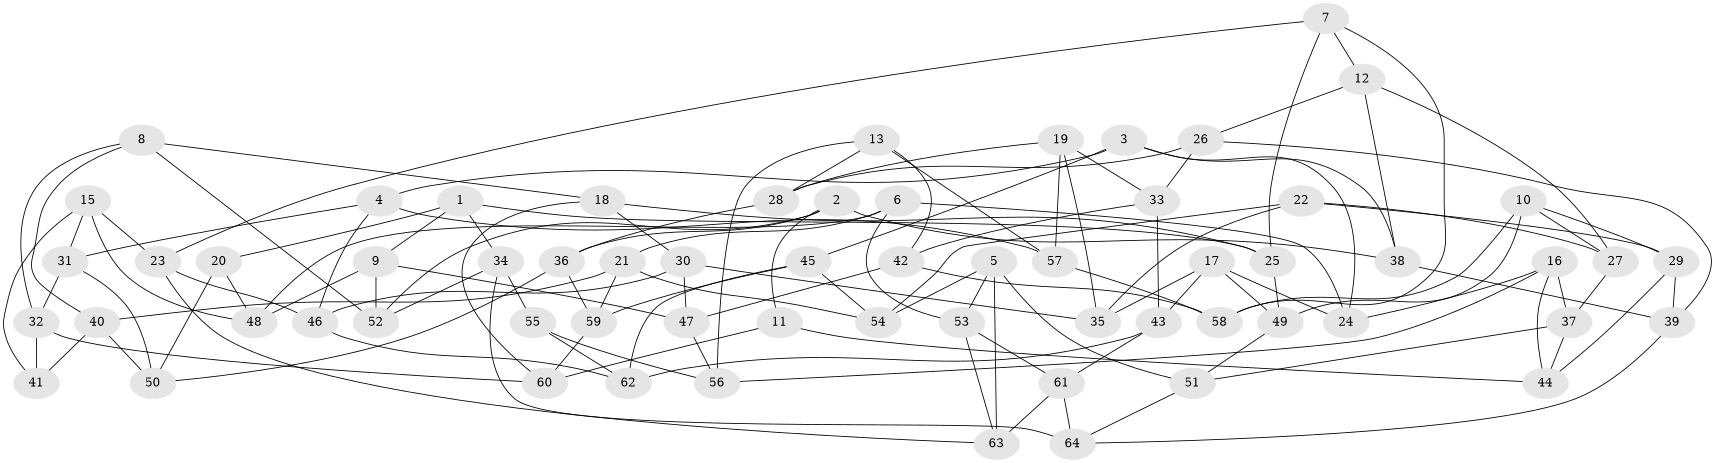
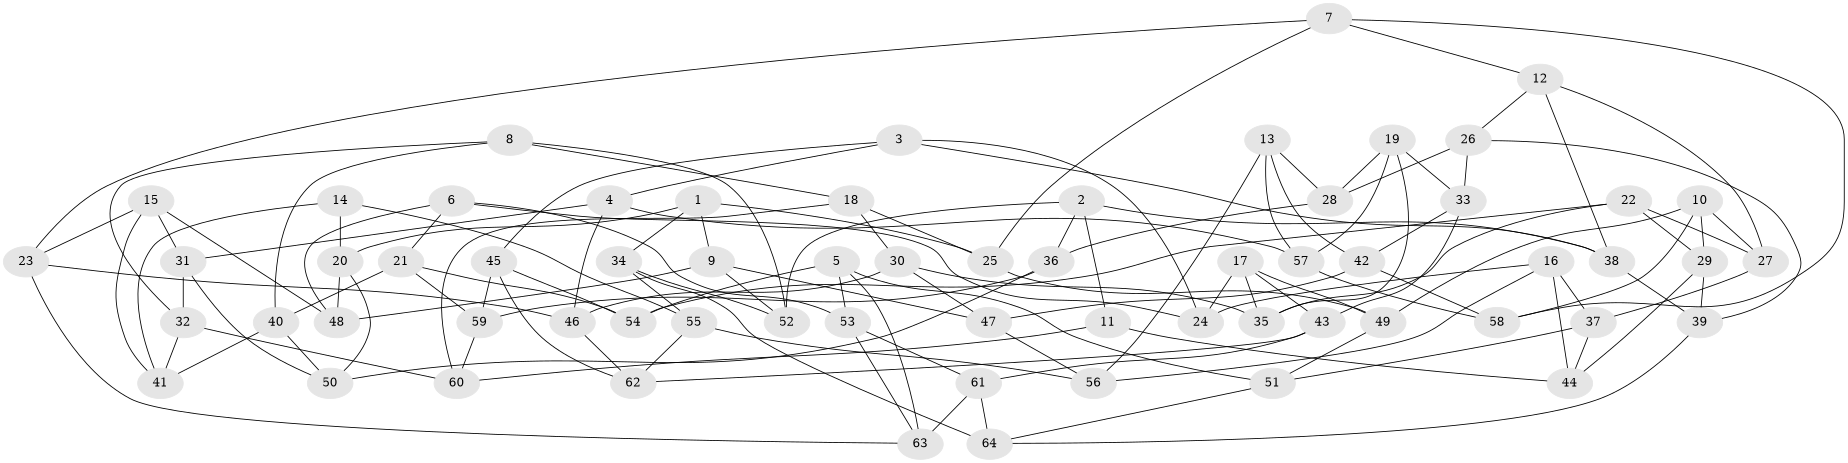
  graph {
    node [color=gray90 style=filled]
    1
    9
    20
    25
    34
    52
    48
    47
    50
    49
    55
    64
    2
    11
    36
    38
    44
    60
    59
    39
    3
    4
    24
    45
    31
    46
    57
    54
    62
    32
    58
    5
    51
    53
    63
    61
    6
    21
    40
    7
    12
    23
    27
    26
    8
    18
    30
    41
    56
    10
    29
    37
+   14
    28
    33
    13
    42
    15
    16
    17
    35
    43
    19
    22
    1 -- 9
    1 -- 20
    1 -- 25
    1 -- 34
    9 -- 52
    9 -- 48
    9 -- 47
    20 -- 48
    20 -- 50
    25 -- 49
    34 -- 52
    34 -- 55
    34 -- 64
    47 -- 56
    49 -- 51
    55 -- 62
    55 -- 56
    2 -- 52
    2 -- 11
    2 -- 36
    2 -- 38
    11 -- 44
    11 -- 60
    36 -- 50
    36 -- 59
    38 -- 39
    59 -- 60
    39 -- 64
    3 -- 38
    3 -- 4
    3 -- 24
    3 -- 45
    4 -- 31
    4 -- 46
    4 -- 57
    45 -- 59
    45 -- 54
    45 -- 62
    31 -- 50
    31 -- 32
    46 -- 62
    57 -- 58
    32 -- 60
    32 -- 41
    5 -- 54
    5 -- 51
    5 -- 53
    5 -- 63
    51 -- 64
    53 -- 63
    53 -- 61
    61 -- 64
    61 -- 63
    6 -- 48
    6 -- 24
    6 -- 53
    6 -- 21
    21 -- 59
    21 -- 54
    21 -- 40
    40 -- 50
    40 -- 41
    7 -- 25
    7 -- 58
    7 -- 12
    7 -- 23
    12 -- 38
    12 -- 27
    12 -- 26
    23 -- 46
    23 -- 63
    27 -- 37
    26 -- 39
    26 -- 28
    26 -- 33
    8 -- 52
    8 -- 32
    8 -- 40
    8 -- 18
    18 -- 25
    18 -- 60
    18 -- 30
    30 -- 47
    30 -- 46
    30 -- 35
    10 -- 49
    10 -- 58
    10 -- 27
    10 -- 29
    29 -- 44
    29 -- 39
    37 -- 44
    37 -- 51
+   14 -- 20
+   14 -- 55
+   14 -- 41
    28 -- 36
    33 -- 42
    33 -- 43
    13 -- 57
    13 -- 56
    13 -- 28
    13 -- 42
    42 -- 47
    42 -- 58
    15 -- 48
    15 -- 31
    15 -- 23
    15 -- 41
    16 -- 44
    16 -- 24
    16 -- 56
    16 -- 37
    17 -- 49
    17 -- 24
    17 -- 35
    17 -- 43
    43 -- 62
    43 -- 61
    19 -- 57
    19 -- 28
    19 -- 33
    19 -- 35
    22 -- 54
    22 -- 27
    22 -- 29
    22 -- 35
  }
